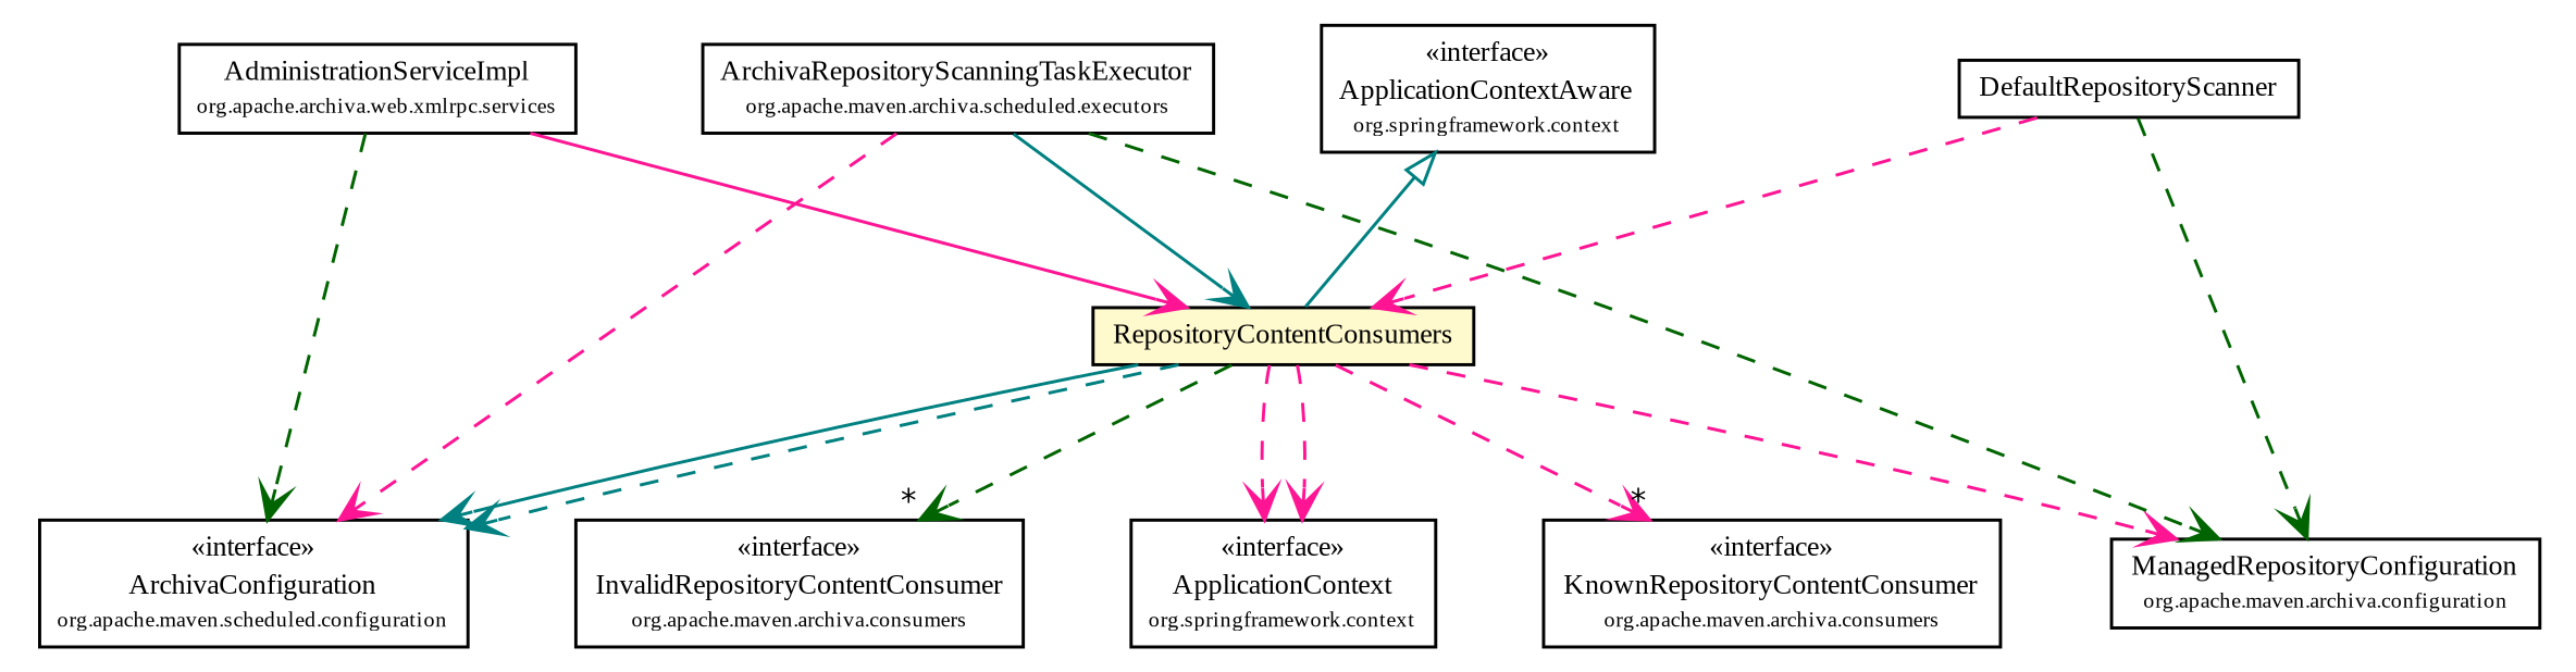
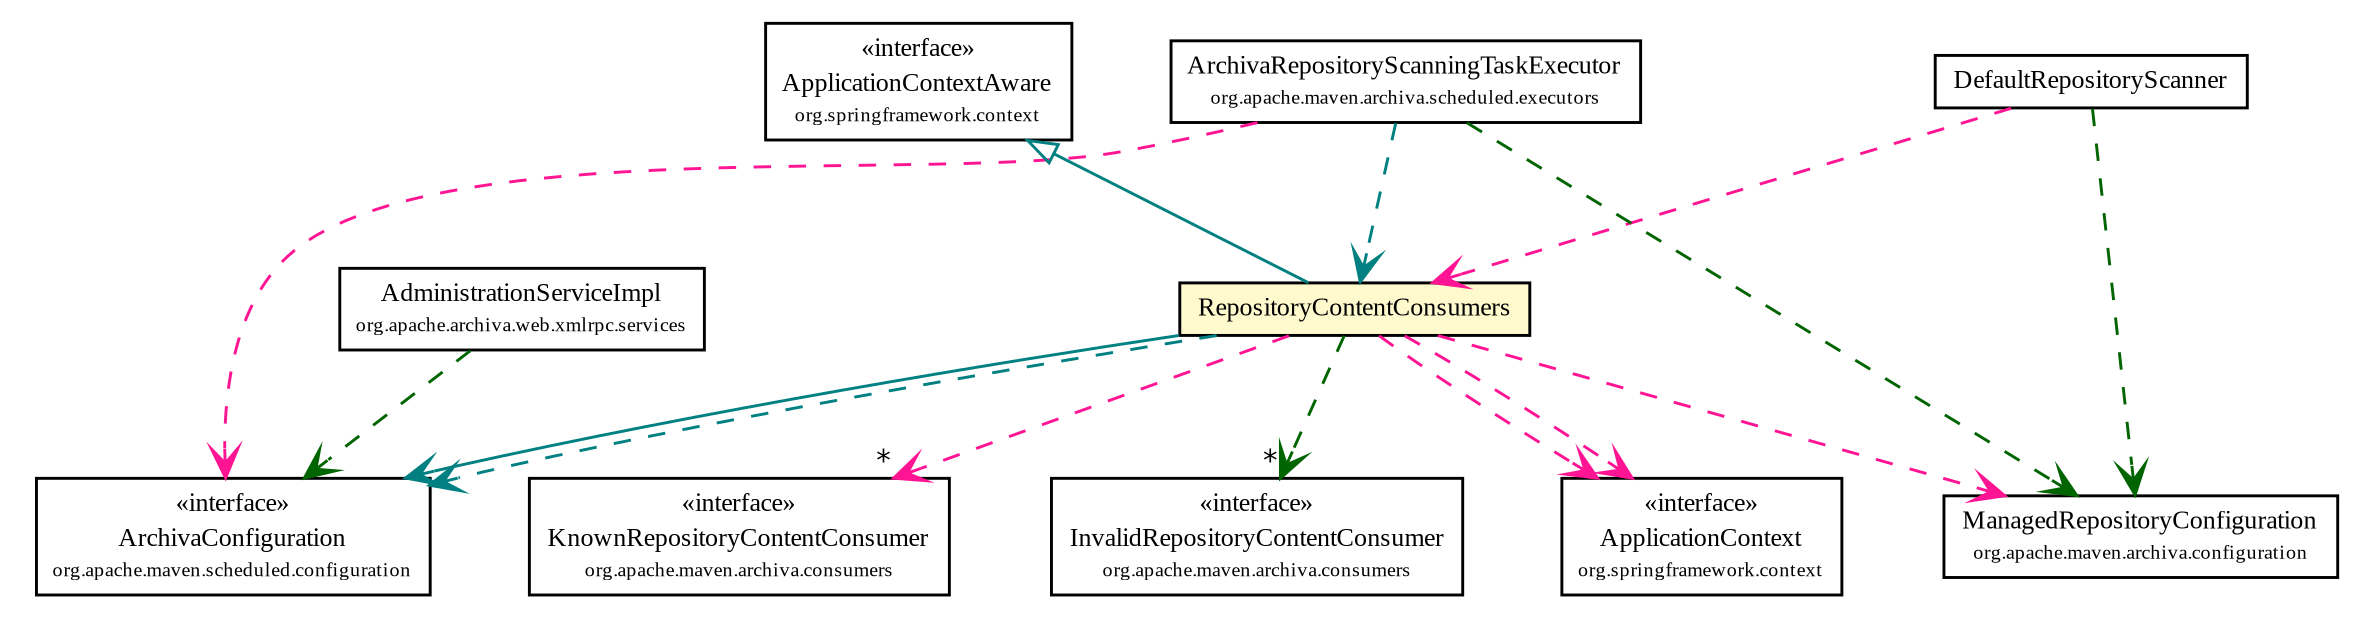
  digraph {
    fontname="Liberation Serif"
    node [fontcolor=black fontname="Liberation Serif" fontsize=9.0 shape=plaintext]
    edge [arrowhead=open color=deeppink fontcolor=black fontname="Liberation Serif" fontsize=10.0 headport=p labelfontname=Helvetica labelfontsize=10 style=dashed tailport=p]
    n1 [label=<<table border="0" cellborder="1" cellspacing="0" cellpadding="2" port="p" href="../../configuration/ArchivaConfiguration.html"> 		<tr><td><table border="0" cellspacing="0" cellpadding="1"> 			<tr><td> &laquo;interface&raquo; </td></tr> 			<tr><td> ArchivaConfiguration </td></tr> 			<tr><td><font point-size="7.0"> org.apache.maven.scheduled.configuration </font></td></tr> 		</table></td></tr> 		</table>>]
    n2 [label=<<table border="0" cellborder="1" cellspacing="0" cellpadding="2" port="p" href="../../consumers/KnownRepositoryContentConsumer.html"> 		<tr><td><table border="0" cellspacing="0" cellpadding="1"> 			<tr><td> &laquo;interface&raquo; </td></tr> 			<tr><td> KnownRepositoryContentConsumer </td></tr> 			<tr><td><font point-size="7.0"> org.apache.maven.archiva.consumers </font></td></tr> 		</table></td></tr> 		</table>>]
    n3 [label=<<table border="0" cellborder="1" cellspacing="0" cellpadding="2" port="p" href="../../consumers/InvalidRepositoryContentConsumer.html"> 		<tr><td><table border="0" cellspacing="0" cellpadding="1"> 			<tr><td> &laquo;interface&raquo; </td></tr> 			<tr><td> InvalidRepositoryContentConsumer </td></tr> 			<tr><td><font point-size="7.0"> org.apache.maven.archiva.consumers </font></td></tr> 		</table></td></tr> 		</table>>]
    n4 [label=<<table border="0" cellborder="1" cellspacing="0" cellpadding="2" port="p" bgcolor="lemonChiffon" href="./RepositoryContentConsumers.html"> 		<tr><td><table border="0" cellspacing="0" cellpadding="1"> 			<tr><td> RepositoryContentConsumers </td></tr> 		</table></td></tr> 		</table>>]
    n5 [label=<<table border="0" cellborder="1" cellspacing="0" cellpadding="2" port="p" href="http://java.sun.com/j2se/1.4.2/docs/api/org/springframework/context/ApplicationContext.html"> 		<tr><td><table border="0" cellspacing="0" cellpadding="1"> 			<tr><td> &laquo;interface&raquo; </td></tr> 			<tr><td> ApplicationContext </td></tr> 			<tr><td><font point-size="7.0"> org.springframework.context </font></td></tr> 		</table></td></tr> 		</table>>]
    n6 [label=<<table border="0" cellborder="1" cellspacing="0" cellpadding="2" port="p" href="http://java.sun.com/j2se/1.4.2/docs/api/org/apache/maven/archiva/configuration/ManagedRepositoryConfiguration.html"> 		<tr><td><table border="0" cellspacing="0" cellpadding="1"> 			<tr><td> ManagedRepositoryConfiguration </td></tr> 			<tr><td><font point-size="7.0"> org.apache.maven.archiva.configuration </font></td></tr> 		</table></td></tr> 		</table>>]
    n7 [label=<<table border="0" cellborder="1" cellspacing="0" cellpadding="2" port="p" href="./DefaultRepositoryScanner.html"> 		<tr><td><table border="0" cellspacing="0" cellpadding="1"> 			<tr><td> DefaultRepositoryScanner </td></tr> 		</table></td></tr> 		</table>>]
    n8 [label=<<table border="0" cellborder="1" cellspacing="0" cellpadding="2" port="p" href="../../scheduled/executors/ArchivaRepositoryScanningTaskExecutor.html"> 		<tr><td><table border="0" cellspacing="0" cellpadding="1"> 			<tr><td> ArchivaRepositoryScanningTaskExecutor </td></tr> 			<tr><td><font point-size="7.0"> org.apache.maven.archiva.scheduled.executors </font></td></tr> 		</table></td></tr> 		</table>>]
    n9 [label=<<table border="0" cellborder="1" cellspacing="0" cellpadding="2" port="p" href="../../../../archiva/web/xmlrpc/services/AdministrationServiceImpl.html"> 		<tr><td><table border="0" cellspacing="0" cellpadding="1"> 			<tr><td> AdministrationServiceImpl </td></tr> 			<tr><td><font point-size="7.0"> org.apache.archiva.web.xmlrpc.services </font></td></tr> 		</table></td></tr> 		</table>>]
    n10 [label=<<table border="0" cellborder="1" cellspacing="0" cellpadding="2" port="p" href="http://java.sun.com/j2se/1.4.2/docs/api/org/springframework/context/ApplicationContextAware.html"> 		<tr><td><table border="0" cellspacing="0" cellpadding="1"> 			<tr><td> &laquo;interface&raquo; </td></tr> 			<tr><td> ApplicationContextAware </td></tr> 			<tr><td><font point-size="7.0"> org.springframework.context </font></td></tr> 		</table></td></tr> 		</table>>]
    n4 -> n1 [color=teal style=solid]
    n4 -> n1 [color=teal]
    n4 -> n2 [headlabel="*"]
    n4 -> n3 [color=darkgreen headlabel="*"]
    n4 -> n5
    n4 -> n5
    n4 -> n6
    n7 -> n4
    n7 -> n6 [color=darkgreen]
    n8 -> n1
-   n8 -> n4 [color=teal style=solid]
+   n8 -> n4 [color=teal]
    n8 -> n6 [color=darkgreen]
    n9 -> n1 [color=darkgreen]
-   n9 -> n4 [style=solid]
    n10 -> n4 [arrowtail=empty color=teal dir=back fontsize=10 style=solid arrowhead="" fontcolor=""]
  }
